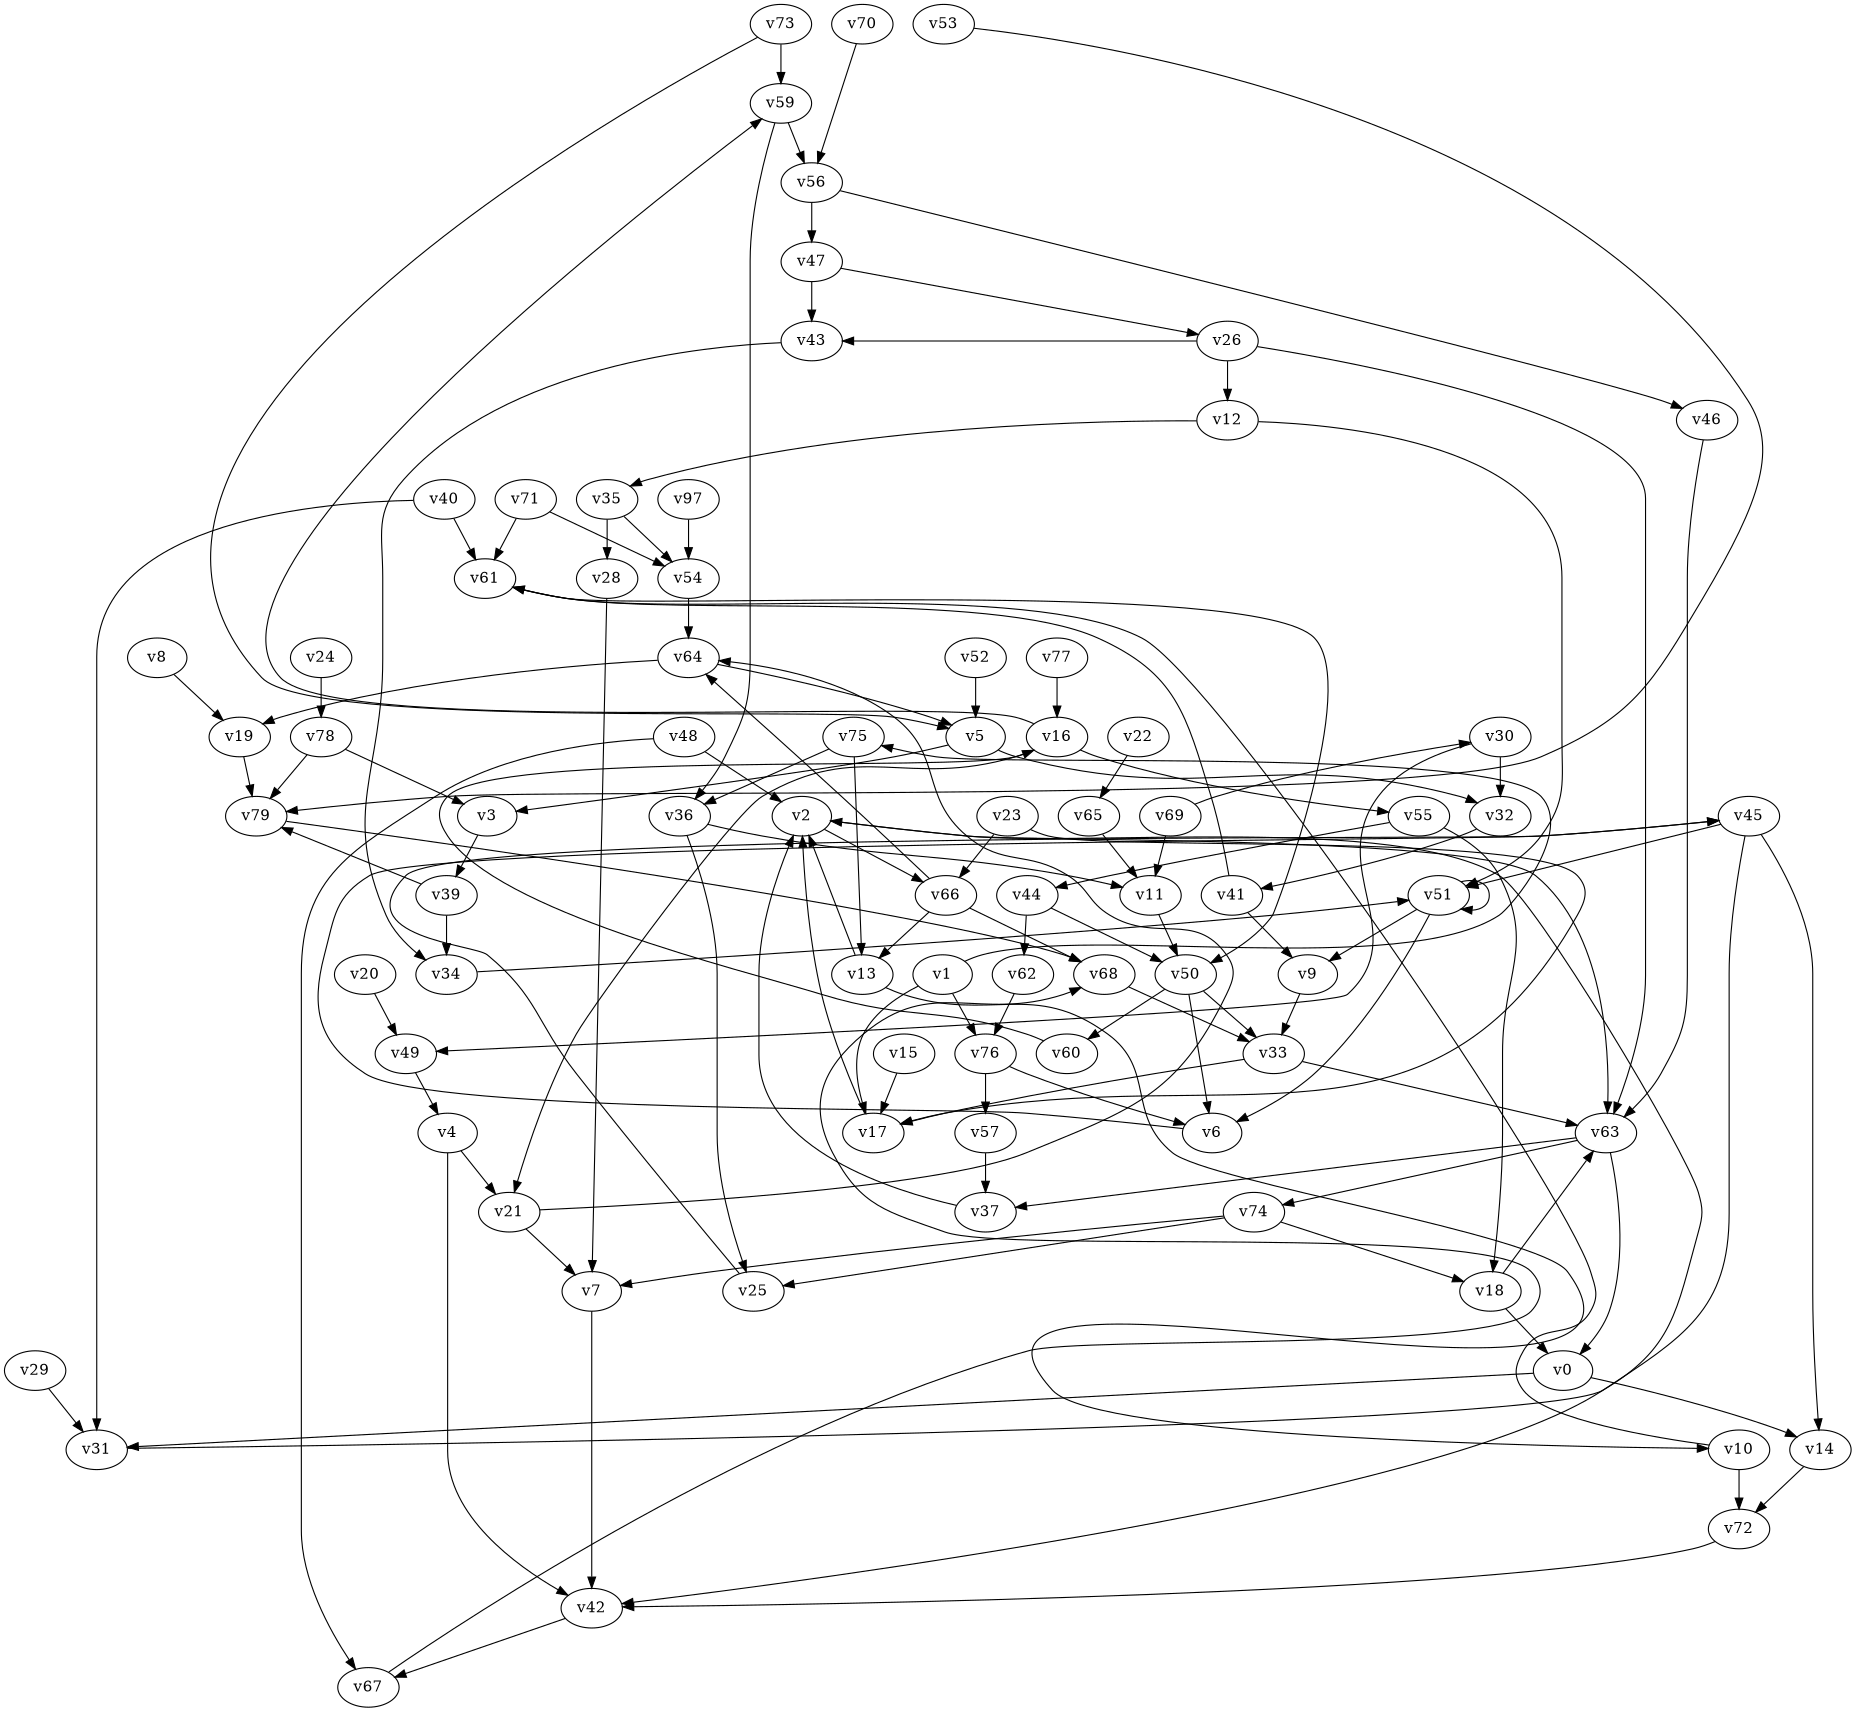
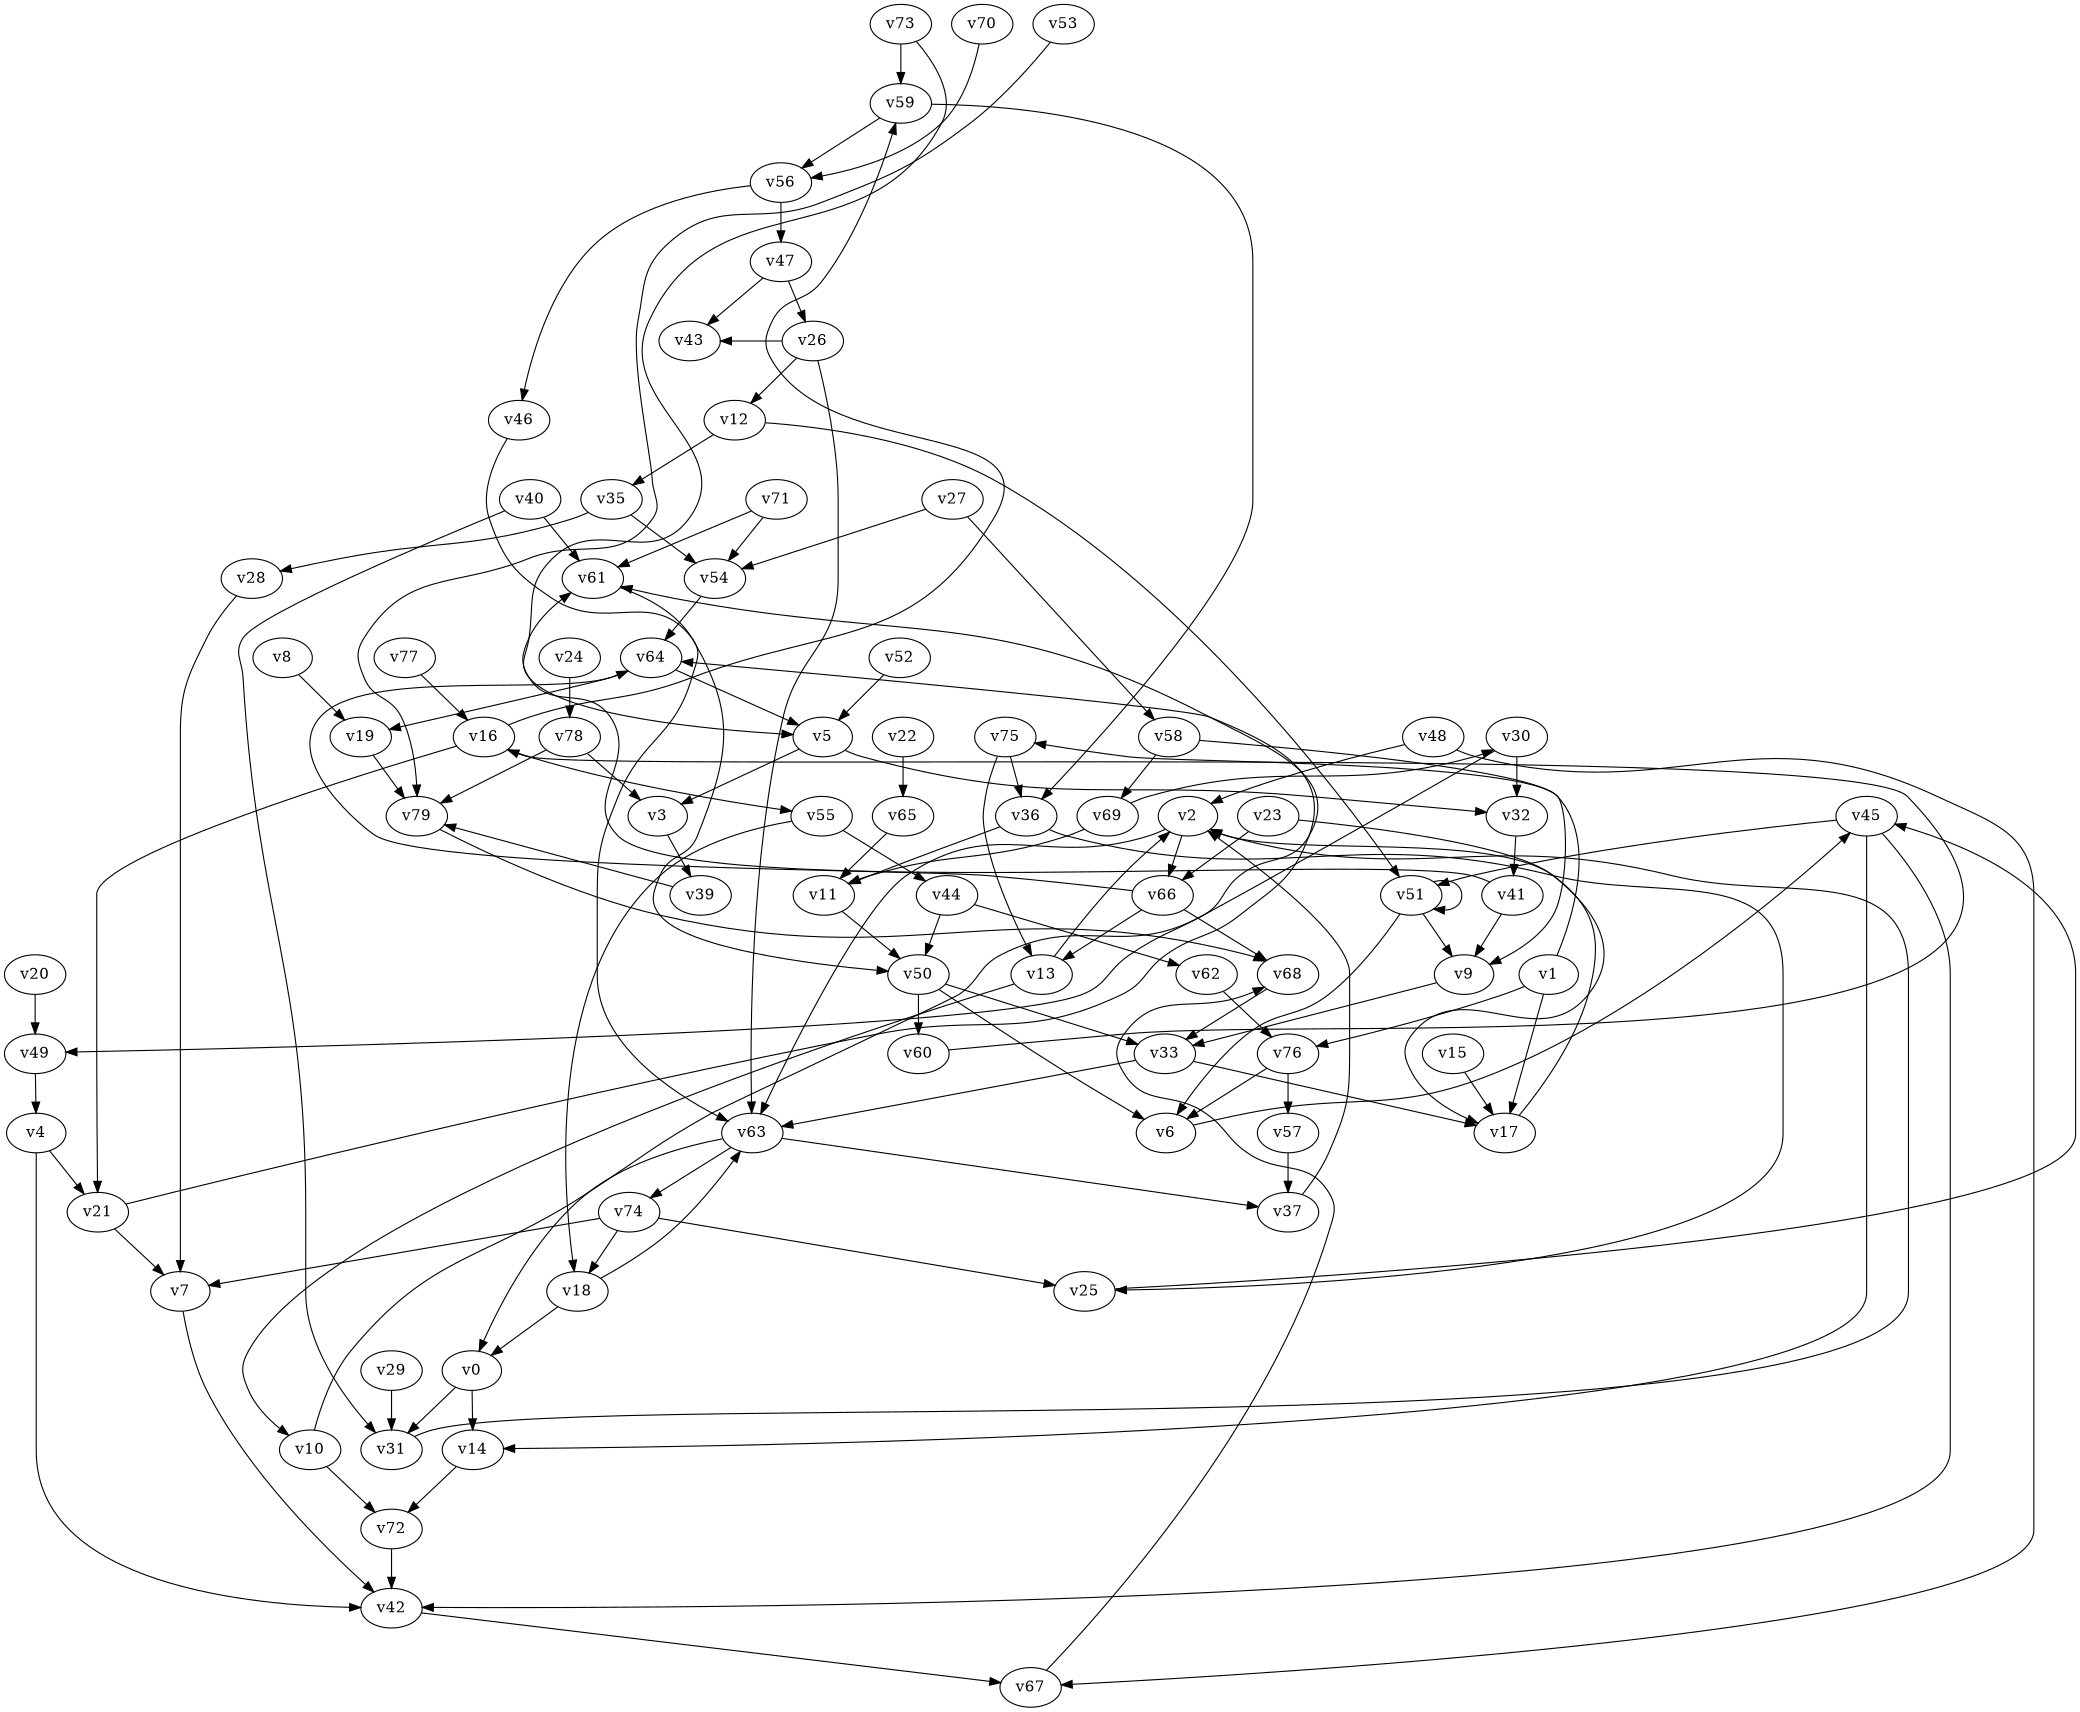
  digraph {
    node [player=0]
    v0 [player=1]
    v14
    v31 [player=1]
    v72
    v2 [player=1]
    v1
    v75
    v76
    v17
    v13 [player=1]
    v36 [player=1]
    v6 [player=1]
    v57
    v63
    v66
    v37 [player=1]
    v74 [player=1]
    v64 [player=1]
    v68
    v39 [player=1]
    v3
    v79 [player=1]
-   v34 [player=1]
    v4 [player=1]
    v21
    v42
    v7 [player=1]
    v67 [player=1]
    v5
    v32
    v41
    v45
    v51 [player=1]
    v8
    v19
    v33 [player=1]
    v9
    v10
    v61
    v50
    v11 [player=1]
    v60 [player=1]
    v12
    v35
    v54
    v28 [player=1]
    v15
    v16 [player=1]
    v55 [player=1]
    v59
    v18
    v44 [player=1]
    v56 [player=1]
    v20 [player=1]
    v49
    v22 [player=1]
    v65
    v23
    v24 [player=1]
    v78
    v25
    v26 [player=1]
    v43
-   v27 [label=v97]
+   v27
+   v58 [player=1]
    v69
    v29
    v30
    v52
    v40 [player=1]
    v62 [player=1]
    v46 [player=1]
    v47
    v48
    v53 [player=1]
    v70
    v71
    v73
    v77
    v0 -> v14
    v0 -> v31
    v14 -> v72
    v31 -> v2 [constraint="t >= 5"]
    v72 -> v42
    v2 -> v63
    v2 -> v66
    v1 -> v75 [constraint="t mod 3 == 2"]
    v1 -> v76
    v1 -> v17
    v75 -> v13
    v75 -> v36
    v76 -> v6
    v76 -> v57
    v17 -> v2
    v13 -> v2
    v13 -> v10 [constraint="t >= 2"]
    v36 -> v11
    v36 -> v25
    v6 -> v45 [constraint="t >= 3"]
    v57 -> v37
    v63 -> v0
    v63 -> v37
    v63 -> v74
    v66 -> v13
    v66 -> v64 [constraint="t < 14"]
    v66 -> v68
    v37 -> v2
    v74 -> v7
    v74 -> v18
    v74 -> v25
    v64 -> v5
    v64 -> v19
    v68 -> v33
    v39 -> v79 [constraint="t mod 3 == 2"]
-   v39 -> v34
    v3 -> v39
    v79 -> v68 [constraint="t mod 5 == 0"]
-   v34 -> v51 [constraint="t mod 5 == 4"]
    v4 -> v21
    v4 -> v42
    v21 -> v64 [constraint="t < 5"]
    v21 -> v7
    v42 -> v67
    v7 -> v42
    v67 -> v68 [constraint="t < 13"]
    v5 -> v3
    v5 -> v32
    v32 -> v41
    v41 -> v9
    v41 -> v61 [constraint="t < 5"]
    v45 -> v14
    v45 -> v42
    v45 -> v51
    v51 -> v6
    v51 -> v51
    v51 -> v9
    v8 -> v19
    v19 -> v79
    v33 -> v17
    v33 -> v63
    v9 -> v33
    v10 -> v72
    v10 -> v61 [constraint="t mod 5 == 4"]
    v61 -> v50 [constraint="t >= 2"]
    v50 -> v6
    v50 -> v33
    v50 -> v60
    v11 -> v50
    v60 -> v16 [constraint="t < 6"]
    v12 -> v51
    v12 -> v35
    v35 -> v54
    v35 -> v28
    v54 -> v64
    v28 -> v7
    v15 -> v17
    v16 -> v21
    v16 -> v55
    v16 -> v59 [constraint="t < 8"]
    v55 -> v18
    v55 -> v44
    v59 -> v36
    v59 -> v56
    v18 -> v0
    v18 -> v63
    v44 -> v50
    v44 -> v62
    v56 -> v46
    v56 -> v47
    v20 -> v49
    v49 -> v4
    v22 -> v65
    v65 -> v11
    v23 -> v17 [constraint="t >= 5"]
    v23 -> v66
    v24 -> v78
    v78 -> v3
    v78 -> v79
    v25 -> v45 [constraint="t mod 3 == 0"]
    v26 -> v63
    v26 -> v12
    v26 -> v43 [constraint="t mod 4 == 0"]
-   v43 -> v34
    v27 -> v54
+   v27 -> v58
+   v58 -> v9
+   v58 -> v69
    v69 -> v11
    v69 -> v30 [constraint="t >= 4"]
    v29 -> v31
    v30 -> v32
    v30 -> v49 [constraint="t mod 5 == 1"]
    v52 -> v5
    v40 -> v31
    v40 -> v61
    v62 -> v76
    v46 -> v63
    v47 -> v26
    v47 -> v43
    v48 -> v2
    v48 -> v67
    v53 -> v79 [constraint="t >= 5"]
    v70 -> v56 [constraint="t mod 2 == 0"]
    v71 -> v61
    v71 -> v54
    v73 -> v5 [constraint="t < 10"]
    v73 -> v59
    v77 -> v16
  }
